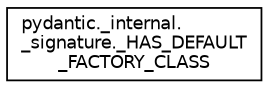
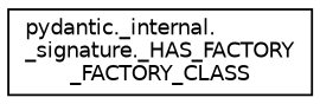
  digraph {
    rankdir=TB
-   n1 [color=black fillcolor=white fontname=Helvetica fontsize=10 height=0.2 label="pydantic._internal.\l_signature._HAS_DEFAULT\l_FACTORY_CLASS" shape=record style=filled width=0.4]
+   n1 [color=black fillcolor=white fontname=Helvetica fontsize=10 height=0.2 label="pydantic._internal.\l_signature._HAS_FACTORY\l_FACTORY_CLASS" shape=record style=filled width=0.4]
  }
